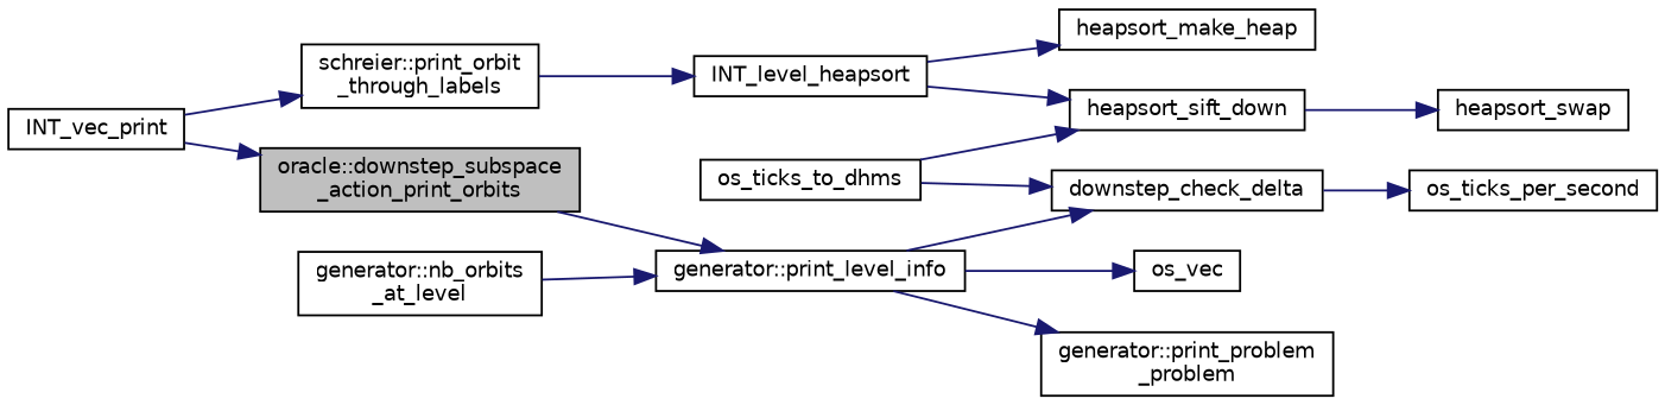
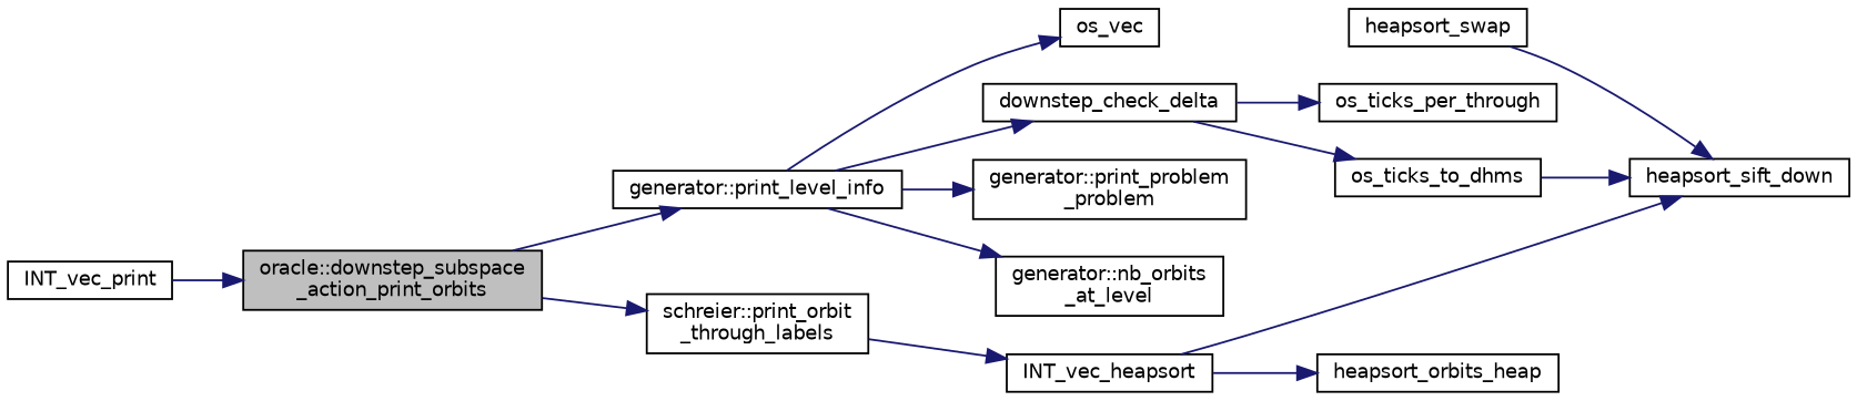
  digraph {
    rankdir=LR
    node [color=black fillcolor=white fontname=Helvetica fontsize=10 shape=record style=filled]
    edge [color=midnightblue fontname=Helvetica fontsize=10 labelfontname=Helvetica labelfontsize=10 style=solid]
    n1 [fillcolor=grey75 fontcolor=black height=0.2 label="oracle::downstep_subspace\l_action_print_orbits" width=0.4]
    n2 [height=0.2 label="generator::print_level_info" width=0.4]
    n3 [height=0.2 label="schreier::print_orbit\l_through_labels" width=0.4]
    n4 [height=0.2 label=os_vec width=0.4]
    n5 [height=0.2 label=downstep_check_delta width=0.4]
    n6 [height=0.2 label="generator::print_problem\l_problem" width=0.4]
    n7 [height=0.2 label="generator::nb_orbits\l_at_level" width=0.4]
    n8 [height=0.2 label=INT_vec_print width=0.4]
-   n9 [height=0.2 label=INT_level_heapsort width=0.4]
-   n10 [height=0.2 label=os_ticks_per_second width=0.4]
+   n9 [height=0.2 label=INT_vec_heapsort width=0.4]
+   n10 [height=0.2 label=os_ticks_per_through width=0.4]
    n11 [height=0.2 label=os_ticks_to_dhms width=0.4]
    n12 [height=0.2 label=heapsort_sift_down width=0.4]
-   n13 [height=0.2 label=heapsort_make_heap width=0.4]
+   n13 [height=0.2 label=heapsort_orbits_heap width=0.4]
    n14 [height=0.2 label=heapsort_swap width=0.4]
    n1 -> n2
-   n8 -> n3
+   n1 -> n3
    n2 -> n4
    n2 -> n5
    n2 -> n6
-   n7 -> n2
+   n2 -> n7
    n3 -> n9
    n5 -> n10
-   n11 -> n5
+   n5 -> n11
    n8 -> n1
    n9 -> n12
    n9 -> n13
    n11 -> n12
-   n12 -> n14
+   n14 -> n12
  }
